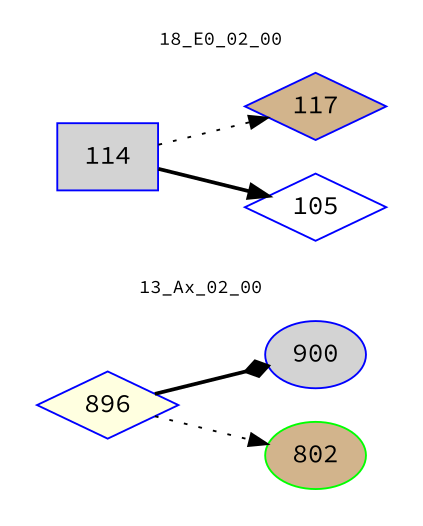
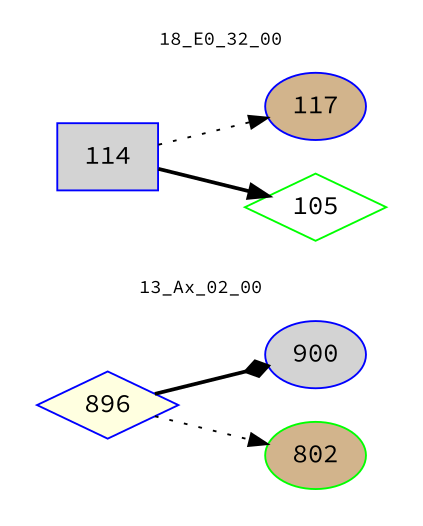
  digraph {
    fontname="Source Code Pro"
    rankdir=LR
    node [color=blue fillcolor=tan fontname="Source Code Pro" shape=ellipse style=filled]
    edge [arrowhead=normal color=black fontname="Source Code Pro" style=dotted]
    n1 [fillcolor=lightyellow label=896 shape=diamond]
    n2 [color=green label=802]
    n3 [fillcolor=lightgrey label=900]
    n4 [fillcolor=lightgrey label=114 shape=box]
-   n5 [fillcolor=white label=105 shape=diamond]
-   n6 [label=117 shape=diamond]
+   n5 [color=green fillcolor=white label=105 shape=diamond]
+   n6 [label=117]
    subgraph cluster_1 {
      color=white
      fontsize=10
      label="13_Ax_02_00"
      n1
      n2
      n3
    }
    subgraph cluster_2 {
      color=white
      fontsize=10
-     label="18_E0_02_00"
+     label="18_E0_32_00"
      n4
      n5
      n6
    }
    n1 -> n2
    n1 -> n3 [arrowhead=diamond style=bold]
    n4 -> n5 [style=bold]
    n4 -> n6
  }
